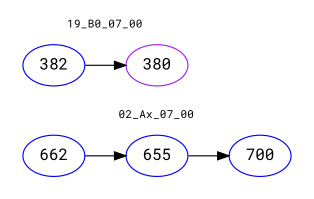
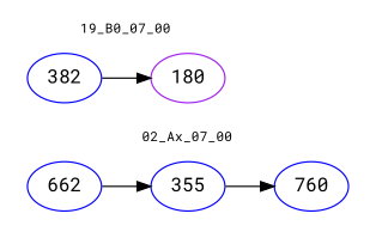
  digraph {
    fontname="Roboto Mono"
    rankdir=LR
    node [color=blue fontname="Roboto Mono"]
    edge [color=black fontname="Roboto Mono"]
    n1 [label=662]
-   n2 [label=655]
-   n3 [label=700]
+   n2 [label=355]
+   n3 [label=760]
    n4 [label=382]
-   n5 [color=purple label=380]
+   n5 [color=purple label=180]
    subgraph cluster_1 {
      color=white
      fontsize=10
      label="02_Ax_07_00"
      n1
      n2
      n3
    }
    subgraph cluster_2 {
      color=white
      fontsize=10
      label="19_B0_07_00"
      n4
      n5
    }
    n1 -> n2
    n2 -> n3
    n4 -> n5
  }
